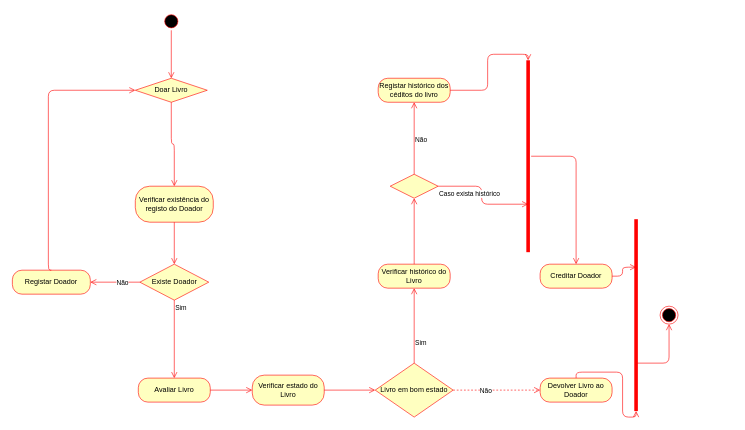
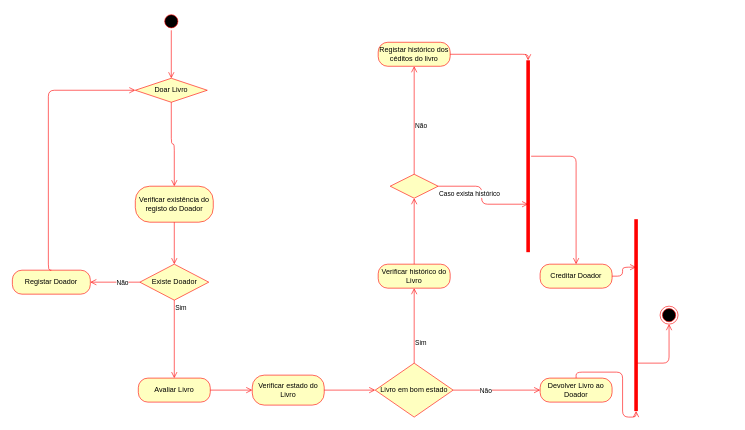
  <mxCell id="0" />
  <mxCell id="1" parent="0" />
  <mxCell id="2" value="" style="ellipse;html=1;shape=startState;fillColor=#000000;strokeColor=#ff0000;" vertex="1" parent="1"><mxGeometry x="270" y="20" width="30" height="30" as="geometry" /></mxCell>
  <mxCell id="3" value="" style="edgeStyle=orthogonalEdgeStyle;html=1;verticalAlign=bottom;endArrow=open;endSize=8;strokeColor=#ff0000;entryX=0.5;entryY=0;entryDx=0;entryDy=0;" edge="1" source="2" parent="1" target="4"><mxGeometry relative="1" as="geometry"><mxPoint x="285" y="110" as="targetPoint" /></mxGeometry></mxCell>
  <mxCell id="4" value="Doar Livro" style="rhombus;whiteSpace=wrap;html=1;arcSize=40;fontColor=#000000;fillColor=#ffffc0;strokeColor=#ff0000;" vertex="1" parent="1"><mxGeometry x="225" y="130" width="120" height="40" as="geometry" /></mxCell>
  <mxCell id="5" value="" style="edgeStyle=orthogonalEdgeStyle;html=1;verticalAlign=bottom;endArrow=open;endSize=8;strokeColor=#ff0000;entryX=0.5;entryY=0;entryDx=0;entryDy=0;" edge="1" source="4" parent="1" target="6"><mxGeometry relative="1" as="geometry"><mxPoint x="300" y="280" as="targetPoint" /></mxGeometry></mxCell>
  <mxCell id="6" value="Verificar existência do registo do Doador" style="rounded=1;whiteSpace=wrap;html=1;arcSize=40;fontColor=#000000;fillColor=#ffffc0;strokeColor=#ff0000;" vertex="1" parent="1"><mxGeometry x="225" y="310" width="130" height="60" as="geometry" /></mxCell>
  <mxCell id="7" value="" style="edgeStyle=orthogonalEdgeStyle;html=1;verticalAlign=bottom;endArrow=open;endSize=8;strokeColor=#ff0000;entryX=0.5;entryY=0;entryDx=0;entryDy=0;" edge="1" source="6" parent="1" target="8"><mxGeometry relative="1" as="geometry"><mxPoint x="310" y="410" as="targetPoint" /></mxGeometry></mxCell>
  <mxCell id="8" value="Existe Doador" style="rhombus;whiteSpace=wrap;html=1;fillColor=#ffffc0;strokeColor=#ff0000;" vertex="1" parent="1"><mxGeometry x="232.5" y="440" width="115" height="60" as="geometry" /></mxCell>
  <mxCell id="9" value="Não" style="edgeStyle=orthogonalEdgeStyle;html=1;align=left;verticalAlign=bottom;endArrow=open;endSize=8;strokeColor=#ff0000;entryX=1;entryY=0.5;entryDx=0;entryDy=0;" edge="1" source="8" parent="1" target="13"><mxGeometry x="-0.003" y="10" relative="1" as="geometry"><mxPoint x="480" y="470" as="targetPoint" /><mxPoint as="offset" /></mxGeometry></mxCell>
  <mxCell id="10" value="Sim" style="edgeStyle=orthogonalEdgeStyle;html=1;align=left;verticalAlign=top;endArrow=open;endSize=8;strokeColor=#ff0000;entryX=0.5;entryY=0;entryDx=0;entryDy=0;" edge="1" source="8" parent="1" target="11"><mxGeometry x="-1" relative="1" as="geometry"><mxPoint x="290" y="620" as="targetPoint" /></mxGeometry></mxCell>
  <mxCell id="11" value="Avaliar Livro" style="rounded=1;whiteSpace=wrap;html=1;arcSize=40;fontColor=#000000;fillColor=#ffffc0;strokeColor=#ff0000;" vertex="1" parent="1"><mxGeometry x="230" y="630" width="120" height="40" as="geometry" /></mxCell>
  <mxCell id="12" value="" style="edgeStyle=orthogonalEdgeStyle;html=1;verticalAlign=bottom;endArrow=open;endSize=8;strokeColor=#ff0000;exitX=1;exitY=0.5;exitDx=0;exitDy=0;entryX=0;entryY=0.5;entryDx=0;entryDy=0;" edge="1" source="11" parent="1" target="15"><mxGeometry relative="1" as="geometry"><mxPoint x="470" y="650" as="targetPoint" /></mxGeometry></mxCell>
  <mxCell id="13" value="Registar Doador" style="rounded=1;whiteSpace=wrap;html=1;arcSize=40;fontColor=#000000;fillColor=#ffffc0;strokeColor=#ff0000;" vertex="1" parent="1"><mxGeometry x="20" y="450" width="130" height="40" as="geometry" /></mxCell>
  <mxCell id="14" value="" style="edgeStyle=orthogonalEdgeStyle;html=1;verticalAlign=bottom;endArrow=open;endSize=8;strokeColor=#ff0000;entryX=0;entryY=0.5;entryDx=0;entryDy=0;exitX=0.5;exitY=0;exitDx=0;exitDy=0;" edge="1" source="13" parent="1" target="4"><mxGeometry relative="1" as="geometry"><mxPoint x="590" y="750" as="targetPoint" /><mxPoint x="564" y="450" as="sourcePoint" /><Array as="points"><mxPoint x="80" y="450" /><mxPoint x="80" y="150" /></Array></mxGeometry></mxCell>
  <mxCell id="15" value="Verificar estado do Livro" style="rounded=1;whiteSpace=wrap;html=1;arcSize=40;fontColor=#000000;fillColor=#ffffc0;strokeColor=#ff0000;" vertex="1" parent="1"><mxGeometry x="420" y="625" width="120" height="50" as="geometry" /></mxCell>
  <mxCell id="16" value="" style="edgeStyle=orthogonalEdgeStyle;html=1;verticalAlign=bottom;endArrow=open;endSize=8;strokeColor=#ff0000;exitX=1;exitY=0.5;exitDx=0;exitDy=0;entryX=0;entryY=0.5;entryDx=0;entryDy=0;" edge="1" source="15" parent="1" target="17"><mxGeometry relative="1" as="geometry"><mxPoint x="690" y="650" as="targetPoint" /></mxGeometry></mxCell>
  <mxCell id="17" value="Livro em bom estado" style="rhombus;whiteSpace=wrap;html=1;fillColor=#ffffc0;strokeColor=#ff0000;" vertex="1" parent="1"><mxGeometry x="625" y="605" width="130" height="90" as="geometry" /></mxCell>
- <mxCell id="18" value="&lt;br&gt;Não&lt;br&gt;" style="edgeStyle=orthogonalEdgeStyle;html=1;align=left;verticalAlign=bottom;endArrow=open;endSize=8;strokeColor=#ff0000;exitX=1;exitY=0.5;exitDx=0;exitDy=0;entryX=0;entryY=0.5;entryDx=0;entryDy=0;dashed=1;" edge="1" source="17" parent="1" target="20"><mxGeometry x="-0.402" y="-10" relative="1" as="geometry"><mxPoint x="880" y="650" as="targetPoint" /><mxPoint as="offset" /></mxGeometry></mxCell>
+ <mxCell id="18" value="&lt;br&gt;Não&lt;br&gt;" style="edgeStyle=orthogonalEdgeStyle;html=1;align=left;verticalAlign=bottom;endArrow=open;endSize=8;strokeColor=#ff0000;exitX=1;exitY=0.5;exitDx=0;exitDy=0;entryX=0;entryY=0.5;entryDx=0;entryDy=0;" edge="1" source="17" parent="1" target="20"><mxGeometry x="-0.402" y="-10" relative="1" as="geometry"><mxPoint x="880" y="650" as="targetPoint" /><mxPoint as="offset" /></mxGeometry></mxCell>
  <mxCell id="19" value="Sim" style="edgeStyle=orthogonalEdgeStyle;html=1;align=left;verticalAlign=top;endArrow=open;endSize=8;strokeColor=#ff0000;exitX=0.5;exitY=0;exitDx=0;exitDy=0;entryX=0.5;entryY=1;entryDx=0;entryDy=0;" edge="1" source="17" parent="1" target="22"><mxGeometry x="0.012" y="16" relative="1" as="geometry"><mxPoint x="714" y="513" as="targetPoint" /><mxPoint x="16" y="16" as="offset" /></mxGeometry></mxCell>
  <mxCell id="20" value="Devolver Livro ao Doador" style="rounded=1;whiteSpace=wrap;html=1;arcSize=40;fontColor=#000000;fillColor=#ffffc0;strokeColor=#ff0000;" vertex="1" parent="1"><mxGeometry x="900" y="630" width="120" height="40" as="geometry" /></mxCell>
  <mxCell id="21" value="" style="ellipse;html=1;shape=endState;fillColor=#000000;strokeColor=#ff0000;" vertex="1" parent="1"><mxGeometry x="1100" y="510" width="30" height="30" as="geometry" /></mxCell>
  <mxCell id="22" value="Verificar histórico do Livro" style="rounded=1;whiteSpace=wrap;html=1;arcSize=40;fontColor=#000000;fillColor=#ffffc0;strokeColor=#ff0000;" vertex="1" parent="1"><mxGeometry x="630" y="440" width="120" height="40" as="geometry" /></mxCell>
  <mxCell id="23" value="" style="edgeStyle=orthogonalEdgeStyle;html=1;verticalAlign=bottom;endArrow=open;endSize=8;strokeColor=#ff0000;exitX=0.5;exitY=0;exitDx=0;exitDy=0;entryX=0.5;entryY=1;entryDx=0;entryDy=0;" edge="1" source="22" parent="1" target="24"><mxGeometry relative="1" as="geometry"><mxPoint x="714" y="350" as="targetPoint" /></mxGeometry></mxCell>
  <mxCell id="24" value="" style="rhombus;whiteSpace=wrap;html=1;fillColor=#ffffc0;strokeColor=#ff0000;" vertex="1" parent="1"><mxGeometry x="650" y="290" width="80" height="40" as="geometry" /></mxCell>
  <mxCell id="25" value="Não" style="edgeStyle=orthogonalEdgeStyle;html=1;align=left;verticalAlign=bottom;endArrow=open;endSize=8;strokeColor=#ff0000;exitX=0.5;exitY=0;exitDx=0;exitDy=0;entryX=0.5;entryY=1;entryDx=0;entryDy=0;" edge="1" source="24" parent="1" target="27"><mxGeometry x="-0.198" relative="1" as="geometry"><mxPoint x="690" y="180" as="targetPoint" /><mxPoint as="offset" /></mxGeometry></mxCell>
  <mxCell id="26" value="Caso exista histórico" style="edgeStyle=orthogonalEdgeStyle;html=1;align=left;verticalAlign=top;endArrow=open;endSize=8;strokeColor=#ff0000;exitX=1;exitY=0.5;exitDx=0;exitDy=0;entryX=0.25;entryY=0.5;entryDx=0;entryDy=0;entryPerimeter=0;" edge="1" source="24" parent="1" target="30"><mxGeometry x="-1" relative="1" as="geometry"><mxPoint x="860" y="310" as="targetPoint" /></mxGeometry></mxCell>
- <mxCell id="27" value="Registar histórico dos céditos do livro" style="rounded=1;whiteSpace=wrap;html=1;arcSize=40;fontColor=#000000;fillColor=#ffffc0;strokeColor=#ff0000;" vertex="1" parent="1"><mxGeometry x="630" y="130" width="120" height="40" as="geometry" /></mxCell>
+ <mxCell id="27" value="Registar histórico dos céditos do livro" style="rounded=1;whiteSpace=wrap;html=1;arcSize=40;fontColor=#000000;fillColor=#ffffc0;strokeColor=#ff0000;" vertex="1" parent="1"><mxGeometry x="630" y="70" width="120" height="40" as="geometry" /></mxCell>
  <mxCell id="28" value="" style="edgeStyle=orthogonalEdgeStyle;html=1;verticalAlign=bottom;endArrow=open;endSize=8;strokeColor=#ff0000;exitX=1;exitY=0.5;exitDx=0;exitDy=0;entryX=1;entryY=0.5;entryDx=0;entryDy=0;entryPerimeter=0;" edge="1" source="27" parent="1" target="30"><mxGeometry relative="1" as="geometry"><mxPoint x="860" y="120" as="targetPoint" /></mxGeometry></mxCell>
  <mxCell id="29" value="Creditar Doador" style="rounded=1;whiteSpace=wrap;html=1;arcSize=40;fontColor=#000000;fillColor=#ffffc0;strokeColor=#ff0000;" vertex="1" parent="1"><mxGeometry x="900" y="440" width="120" height="40" as="geometry" /></mxCell>
  <mxCell id="30" value="" style="shape=line;html=1;strokeWidth=6;strokeColor=#ff0000;rotation=-90;" vertex="1" parent="1"><mxGeometry x="720" y="255" width="320" height="10" as="geometry" /></mxCell>
  <mxCell id="31" value="" style="edgeStyle=orthogonalEdgeStyle;html=1;verticalAlign=bottom;endArrow=open;endSize=8;strokeColor=#ff0000;entryX=0.5;entryY=0;entryDx=0;entryDy=0;" edge="1" source="30" parent="1" target="29"><mxGeometry relative="1" as="geometry"><mxPoint x="1020" y="390" as="targetPoint" /></mxGeometry></mxCell>
  <mxCell id="32" value="" style="shape=line;html=1;strokeWidth=6;strokeColor=#ff0000;rotation=-90;" vertex="1" parent="1"><mxGeometry x="900" y="520" width="320" height="10" as="geometry" /></mxCell>
  <mxCell id="33" value="" style="edgeStyle=orthogonalEdgeStyle;html=1;verticalAlign=bottom;endArrow=open;endSize=8;strokeColor=#ff0000;entryX=0.5;entryY=1;entryDx=0;entryDy=0;exitX=0.25;exitY=0.5;exitDx=0;exitDy=0;exitPerimeter=0;" edge="1" parent="1" source="32" target="21"><mxGeometry relative="1" as="geometry"><mxPoint x="970.143" y="450.143" as="targetPoint" /><mxPoint x="895" y="270.009" as="sourcePoint" /></mxGeometry></mxCell>
  <mxCell id="34" value="" style="edgeStyle=orthogonalEdgeStyle;html=1;verticalAlign=bottom;endArrow=open;endSize=8;strokeColor=#ff0000;entryX=0.75;entryY=0.5;entryDx=0;entryDy=0;exitX=1;exitY=0.5;exitDx=0;exitDy=0;entryPerimeter=0;" edge="1" parent="1" source="29" target="32"><mxGeometry relative="1" as="geometry"><mxPoint x="980.143" y="460.143" as="targetPoint" /><mxPoint x="905" y="280.009" as="sourcePoint" /></mxGeometry></mxCell>
  <mxCell id="35" value="" style="edgeStyle=orthogonalEdgeStyle;html=1;verticalAlign=bottom;endArrow=open;endSize=8;strokeColor=#ff0000;entryX=0;entryY=0.5;entryDx=0;entryDy=0;exitX=0.5;exitY=0;exitDx=0;exitDy=0;entryPerimeter=0;" edge="1" parent="1" source="20" target="32"><mxGeometry relative="1" as="geometry"><mxPoint x="990.143" y="470.143" as="targetPoint" /><mxPoint x="915" y="290.009" as="sourcePoint" /></mxGeometry></mxCell>
